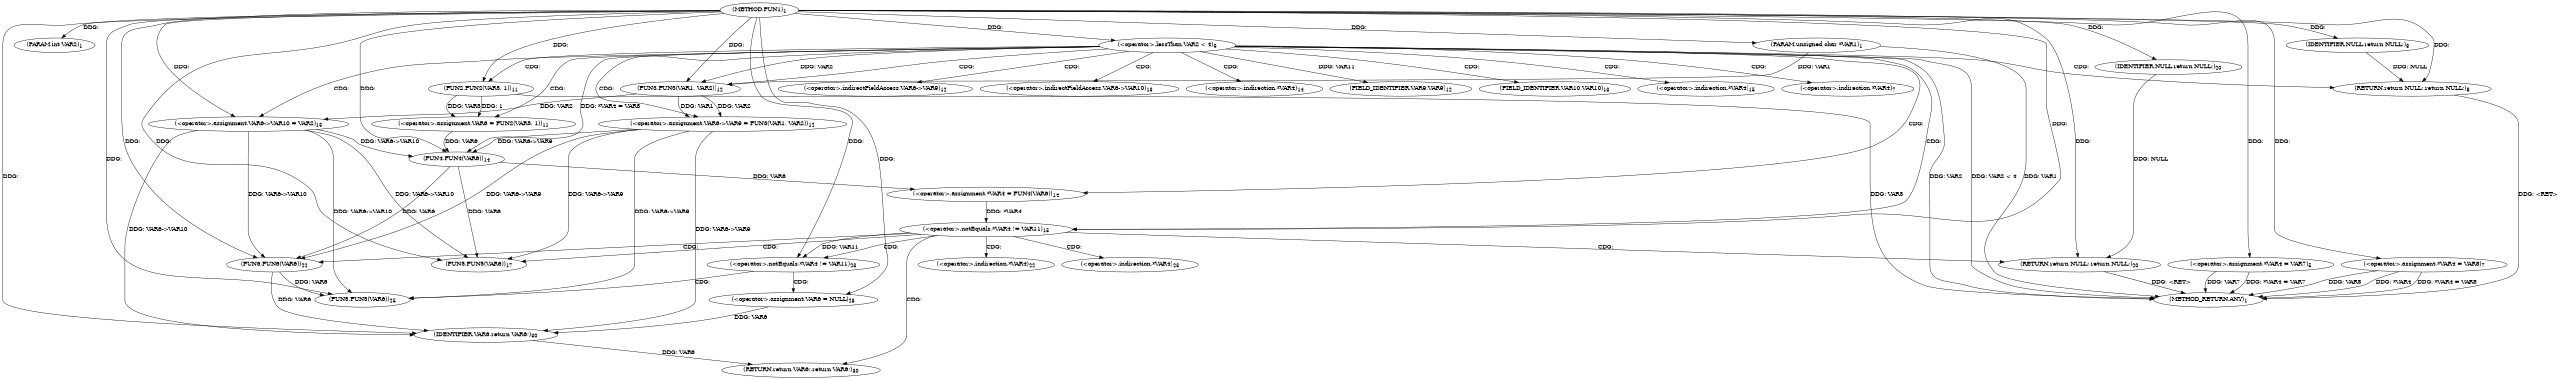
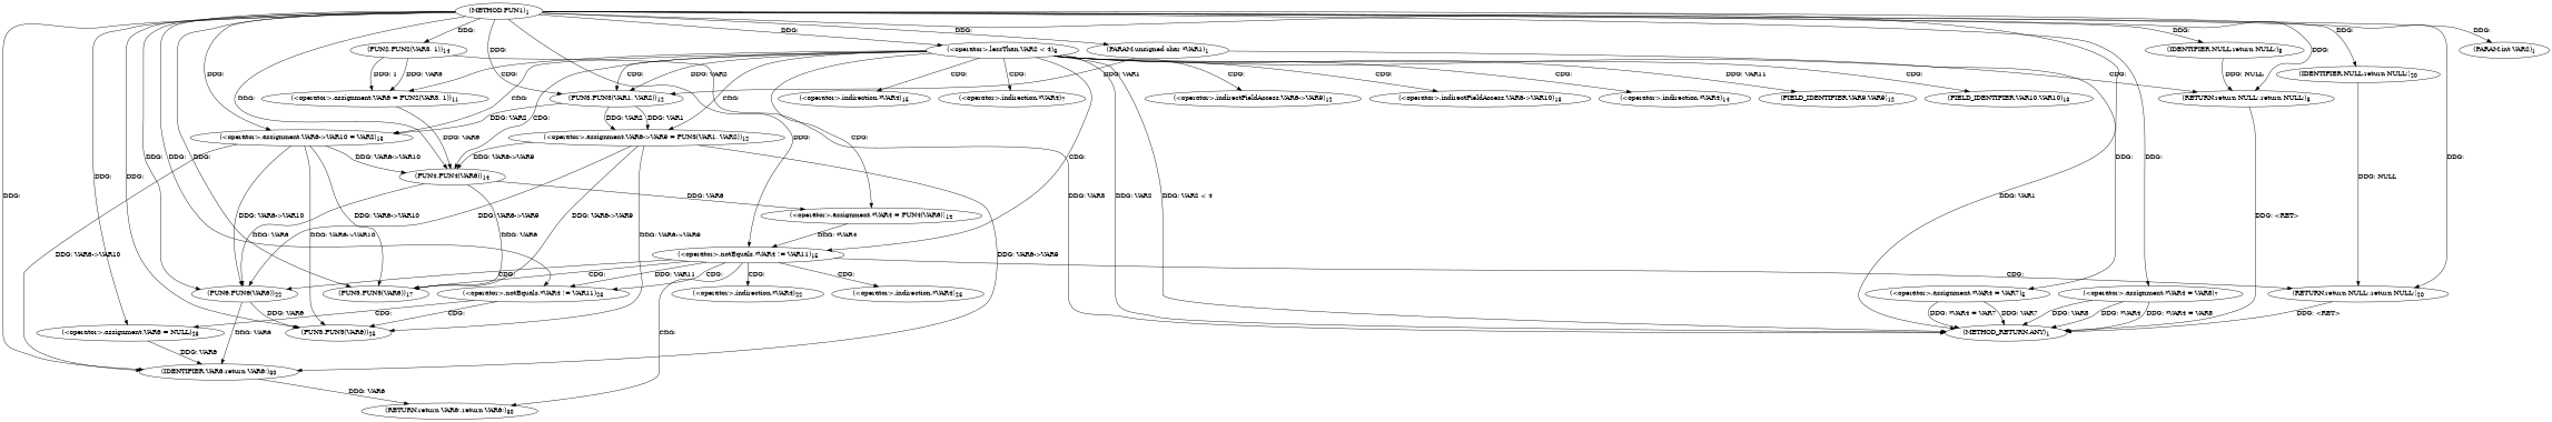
  digraph {
    n1 [label=<(METHOD,FUN1)<SUB>1</SUB>>]
    n2 [label=<(PARAM,unsigned char *VAR1)<SUB>1</SUB>>]
    n3 [label=<(PARAM,int VAR2)<SUB>1</SUB>>]
    n4 [label=<(&lt;operator&gt;.assignment,*VAR4 = VAR7)<SUB>5</SUB>>]
    n5 [label=<(&lt;operator&gt;.assignment,VAR6-&gt;VAR10 = VAR2)<SUB>13</SUB>>]
    n6 [label=<(&lt;operator&gt;.lessThan,VAR2 &lt; 4)<SUB>6</SUB>>]
    n7 [label=<(&lt;operator&gt;.notEquals,*VAR4 != VAR11)<SUB>15</SUB>>]
    n8 [label=<(&lt;operator&gt;.notEquals,*VAR4 != VAR11)<SUB>23</SUB>>]
    n9 [label=<(IDENTIFIER,VAR6,return VAR6;)<SUB>30</SUB>>]
    n10 [label=<(&lt;operator&gt;.assignment,*VAR4 = VAR8)<SUB>7</SUB>>]
    n11 [label=<(RETURN,return NULL;,return NULL;)<SUB>8</SUB>>]
-   n12 [label=<(FUN2,FUN2(VAR5, 1))<SUB>11</SUB>>]
+   n12 [label=<(FUN2,FUN2(VAR5, 1))<SUB>14</SUB>>]
    n13 [label=<(FUN3,FUN3(VAR1, VAR2))<SUB>12</SUB>>]
    n14 [label=<(FUN4,FUN4(VAR6))<SUB>14</SUB>>]
    n15 [label=<(FUN5,FUN5(VAR6))<SUB>17</SUB>>]
    n16 [label=<(RETURN,return NULL;,return NULL;)<SUB>20</SUB>>]
    n17 [label=<(FUN6,FUN6(VAR6))<SUB>22</SUB>>]
    n18 [label=<(FUN5,FUN5(VAR6))<SUB>25</SUB>>]
    n19 [label=<(&lt;operator&gt;.assignment,VAR6 = NULL)<SUB>28</SUB>>]
    n20 [label=<(IDENTIFIER,NULL,return NULL;)<SUB>8</SUB>>]
    n21 [label=<(IDENTIFIER,NULL,return NULL;)<SUB>20</SUB>>]
    n22 [label=<(METHOD_RETURN,ANY)<SUB>1</SUB>>]
    n23 [label=<(&lt;operator&gt;.assignment,VAR6 = FUN2(VAR5, 1))<SUB>11</SUB>>]
    n24 [label=<(&lt;operator&gt;.assignment,VAR6-&gt;VAR9 = FUN3(VAR1, VAR2))<SUB>12</SUB>>]
    n25 [label=<(&lt;operator&gt;.assignment,*VAR4 = FUN4(VAR6))<SUB>14</SUB>>]
    n26 [label=<(&lt;operator&gt;.indirectFieldAccess,VAR6-&gt;VAR9)<SUB>12</SUB>>]
    n27 [label=<(&lt;operator&gt;.indirectFieldAccess,VAR6-&gt;VAR10)<SUB>13</SUB>>]
    n28 [label=<(&lt;operator&gt;.indirection,*VAR4)<SUB>14</SUB>>]
    n29 [label=<(FIELD_IDENTIFIER,VAR9,VAR9)<SUB>12</SUB>>]
    n30 [label=<(FIELD_IDENTIFIER,VAR10,VAR10)<SUB>13</SUB>>]
    n31 [label=<(&lt;operator&gt;.indirection,*VAR4)<SUB>15</SUB>>]
    n32 [label=<(&lt;operator&gt;.indirection,*VAR4)<SUB>7</SUB>>]
    n33 [label=<(RETURN,return VAR6;,return VAR6;)<SUB>30</SUB>>]
    n34 [label=<(&lt;operator&gt;.indirection,*VAR4)<SUB>22</SUB>>]
    n35 [label=<(&lt;operator&gt;.indirection,*VAR4)<SUB>23</SUB>>]
    n1 -> n2 [label="DDG: "]
    n1 -> n3 [label="DDG: "]
    n1 -> n4 [label="DDG: "]
    n1 -> n5 [label="DDG: "]
    n1 -> n6 [label="DDG: "]
    n1 -> n7 [label="DDG: "]
    n1 -> n8 [label="DDG: "]
    n1 -> n9 [label="DDG: "]
    n1 -> n10 [label="DDG: "]
    n1 -> n11 [label="DDG: "]
    n1 -> n12 [label="DDG: "]
    n1 -> n13 [label="DDG: "]
    n1 -> n14 [label="DDG: "]
    n1 -> n15 [label="DDG: "]
    n1 -> n16 [label="DDG: "]
    n1 -> n17 [label="DDG: "]
    n1 -> n18 [label="DDG: "]
    n1 -> n19 [label="DDG: "]
    n1 -> n20 [label="DDG: "]
    n1 -> n21 [label="DDG: "]
    n2 -> n13 [label="DDG: VAR1"]
    n2 -> n22 [label="DDG: VAR1"]
    n4 -> n22 [label="DDG: *VAR4 = VAR7"]
    n4 -> n22 [label="DDG: VAR7"]
    n5 -> n9 [label="DDG: VAR6-&gt;VAR10"]
    n5 -> n14 [label="DDG: VAR6-&gt;VAR10"]
    n5 -> n15 [label="DDG: VAR6-&gt;VAR10"]
    n5 -> n17 [label="DDG: VAR6-&gt;VAR10"]
    n5 -> n18 [label="DDG: VAR6-&gt;VAR10"]
    n6 -> n5 [label="CDG: "]
    n6 -> n7 [label="CDG: "]
    n6 -> n11 [label="CDG: "]
-   n6 -> n12 [label="CDG: "]
    n6 -> n13 [label="DDG: VAR2"]
    n6 -> n13 [label="CDG: "]
-   n6 -> n14 [label="DDG: *VAR4 = VAR8"]
+   n6 -> n14 [label="CDG: "]
    n6 -> n22 [label="DDG: VAR2"]
    n6 -> n22 [label="DDG: VAR2 &lt; 4"]
    n6 -> n23 [label="CDG: "]
    n6 -> n24 [label="CDG: "]
    n6 -> n25 [label="CDG: "]
    n6 -> n26 [label="CDG: "]
    n6 -> n27 [label="CDG: "]
    n6 -> n28 [label="CDG: "]
    n6 -> n29 [label="DDG: VAR11"]
    n6 -> n30 [label="CDG: "]
    n6 -> n31 [label="CDG: "]
    n6 -> n32 [label="CDG: "]
    n7 -> n8 [label="DDG: VAR11"]
    n7 -> n8 [label="CDG: "]
    n7 -> n15 [label="CDG: "]
    n7 -> n16 [label="CDG: "]
    n7 -> n17 [label="CDG: "]
    n7 -> n33 [label="CDG: "]
    n7 -> n34 [label="CDG: "]
    n7 -> n35 [label="CDG: "]
    n8 -> n18 [label="CDG: "]
    n8 -> n19 [label="CDG: "]
    n9 -> n33 [label="DDG: VAR6"]
    n10 -> n22 [label="DDG: *VAR4"]
    n10 -> n22 [label="DDG: *VAR4 = VAR8"]
    n10 -> n22 [label="DDG: VAR8"]
    n11 -> n22 [label="DDG: &lt;RET&gt;"]
    n12 -> n22 [label="DDG: VAR5"]
    n12 -> n23 [label="DDG: VAR5"]
    n12 -> n23 [label="DDG: 1"]
    n13 -> n5 [label="DDG: VAR2"]
    n13 -> n24 [label="DDG: VAR1"]
    n13 -> n24 [label="DDG: VAR2"]
    n14 -> n15 [label="DDG: VAR6"]
    n14 -> n17 [label="DDG: VAR6"]
    n14 -> n25 [label="DDG: VAR6"]
    n16 -> n22 [label="DDG: &lt;RET&gt;"]
    n17 -> n9 [label="DDG: VAR6"]
    n17 -> n18 [label="DDG: VAR6"]
    n19 -> n9 [label="DDG: VAR6"]
    n20 -> n11 [label="DDG: NULL"]
    n21 -> n16 [label="DDG: NULL"]
    n23 -> n14 [label="DDG: VAR6"]
    n24 -> n9 [label="DDG: VAR6-&gt;VAR9"]
    n24 -> n14 [label="DDG: VAR6-&gt;VAR9"]
    n24 -> n15 [label="DDG: VAR6-&gt;VAR9"]
    n24 -> n17 [label="DDG: VAR6-&gt;VAR9"]
    n24 -> n18 [label="DDG: VAR6-&gt;VAR9"]
    n25 -> n7 [label="DDG: *VAR4"]
  }
